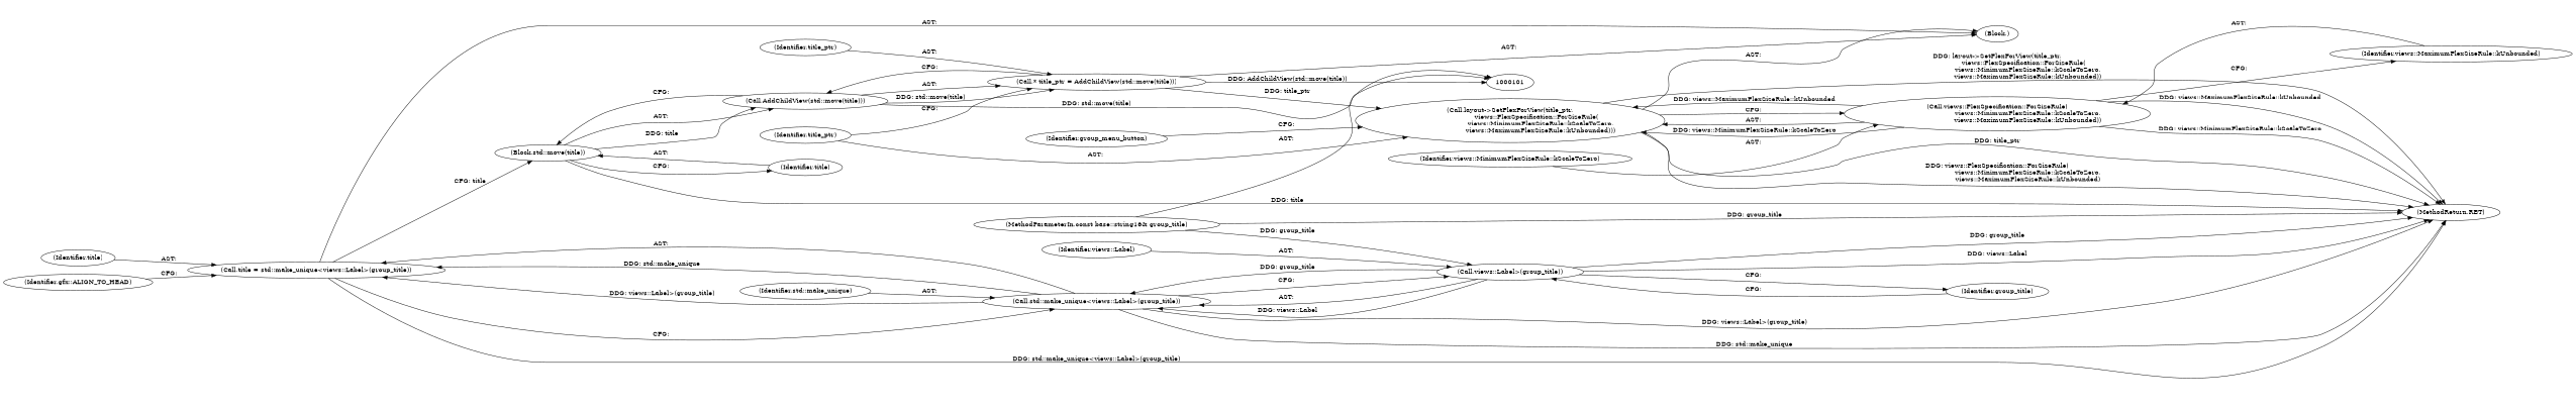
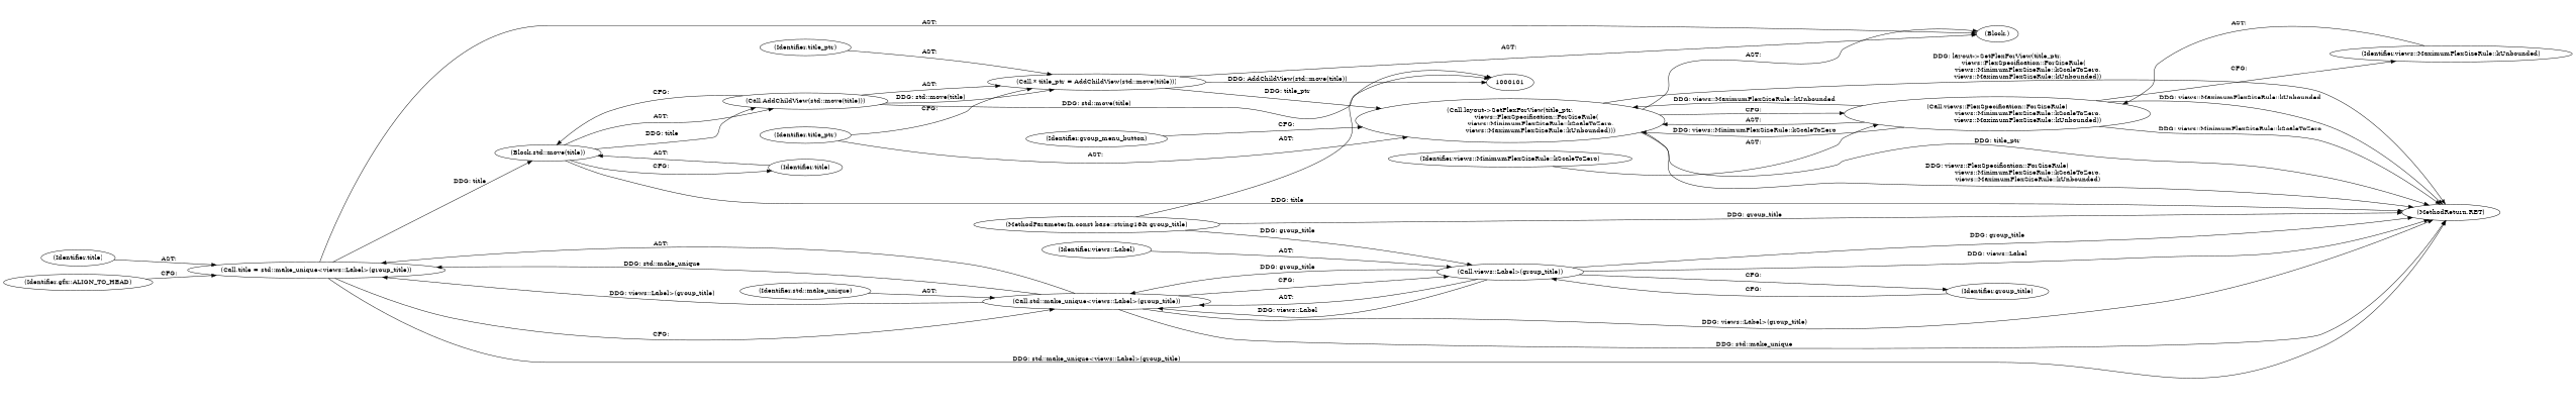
  digraph {
    rankdir=LR
    n1 [label="(Call,layout->SetFlexForView(title_ptr,\n                          views::FlexSpecification::ForSizeRule(\n                              views::MinimumFlexSizeRule::kScaleToZero,\n                              views::MaximumFlexSizeRule::kUnbounded)))"]
    n2 [label="(Call,views::FlexSpecification::ForSizeRule(\n                              views::MinimumFlexSizeRule::kScaleToZero,\n                              views::MaximumFlexSizeRule::kUnbounded))"]
    n3 [label="(MethodReturn,RET)"]
    n4 [label="(Block,)"]
    n5 [label="(Identifier,views::MaximumFlexSizeRule::kUnbounded)"]
    n6 [label="(Call,* title_ptr = AddChildView(std::move(title)))"]
    n7 [label="(Call,AddChildView(std::move(title)))"]
    1000101
    n9 [label="(Block,std::move(title))"]
    n10 [label="(Identifier,title)"]
    n11 [label="(Call,title = std::make_unique<views::Label>(group_title))"]
    n12 [label="(Call,std::make_unique<views::Label>(group_title))"]
    n13 [label="(Call,views::Label>(group_title))"]
    n14 [label="(Identifier,group_title)"]
    n15 [label="(MethodParameterIn,const base::string16& group_title)"]
    n16 [label="(Identifier,title_ptr)"]
    n17 [label="(Identifier,std::make_unique)"]
    n18 [label="(Identifier,title_ptr)"]
    n19 [label="(Identifier,group_menu_button)"]
    n20 [label="(Identifier,title)"]
    n21 [label="(Identifier,gfx::ALIGN_TO_HEAD)"]
    n22 [label="(Identifier,views::MinimumFlexSizeRule::kScaleToZero)"]
    n23 [label="(Identifier,views::Label)"]
    n1 -> n2 [label="CFG: "]
    n1 -> n3 [label="DDG: title_ptr"]
    n1 -> n3 [label="DDG: layout->SetFlexForView(title_ptr,\n                          views::FlexSpecification::ForSizeRule(\n                              views::MinimumFlexSizeRule::kScaleToZero,\n                              views::MaximumFlexSizeRule::kUnbounded))"]
    n1 -> n3 [label="DDG: views::FlexSpecification::ForSizeRule(\n                              views::MinimumFlexSizeRule::kScaleToZero,\n                              views::MaximumFlexSizeRule::kUnbounded)"]
    n1 -> n4 [label="AST: "]
    n2 -> n1 [label="AST: "]
    n2 -> n1 [label="DDG: views::MinimumFlexSizeRule::kScaleToZero"]
    n2 -> n1 [label="DDG: views::MaximumFlexSizeRule::kUnbounded"]
    n2 -> n3 [label="DDG: views::MaximumFlexSizeRule::kUnbounded"]
    n2 -> n3 [label="DDG: views::MinimumFlexSizeRule::kScaleToZero"]
    n2 -> n5 [label="CFG: "]
    n5 -> n2 [label="AST: "]
    n6 -> n1 [label="DDG: title_ptr"]
    n6 -> n4 [label="AST: "]
-   n6 -> n7 [label="CFG: "]
    n6 -> 1000101 [label="DDG: AddChildView(std::move(title))"]
    n7 -> n6 [label="AST: "]
    n7 -> n6 [label="DDG: std::move(title)"]
    n7 -> 1000101 [label="DDG: std::move(title)"]
    n7 -> n9 [label="CFG: "]
    n9 -> n3 [label="DDG: title"]
    n9 -> n7 [label="AST: "]
    n9 -> n7 [label="DDG: title"]
    n9 -> n10 [label="CFG: "]
    n10 -> n9 [label="AST: "]
    n11 -> n3 [label="DDG: std::make_unique<views::Label>(group_title)"]
    n11 -> n4 [label="AST: "]
-   n11 -> n9 [label="CFG: title"]
+   n11 -> n9 [label="DDG: title"]
    n11 -> n12 [label="CFG: "]
    n12 -> n3 [label="DDG: std::make_unique"]
    n12 -> n3 [label="DDG: views::Label>(group_title)"]
    n12 -> n11 [label="AST: "]
    n12 -> n11 [label="DDG: std::make_unique"]
    n12 -> n11 [label="DDG: views::Label>(group_title)"]
    n12 -> n13 [label="CFG: "]
    n13 -> n3 [label="DDG: views::Label"]
    n13 -> n3 [label="DDG: group_title"]
    n13 -> n12 [label="AST: "]
    n13 -> n12 [label="DDG: views::Label"]
    n13 -> n12 [label="DDG: group_title"]
    n13 -> n14 [label="CFG: "]
    n14 -> n13 [label="CFG: "]
    n15 -> n3 [label="DDG: group_title"]
    n15 -> 1000101 [label="AST: "]
    n15 -> n13 [label="DDG: group_title"]
    n16 -> n6 [label="AST: "]
    n17 -> n12 [label="AST: "]
    n18 -> n1 [label="AST: "]
    n18 -> n6 [label="CFG: "]
    n19 -> n1 [label="CFG: "]
    n20 -> n11 [label="AST: "]
    n21 -> n11 [label="CFG: "]
    n22 -> n2 [label="AST: "]
    n23 -> n13 [label="AST: "]
  }
